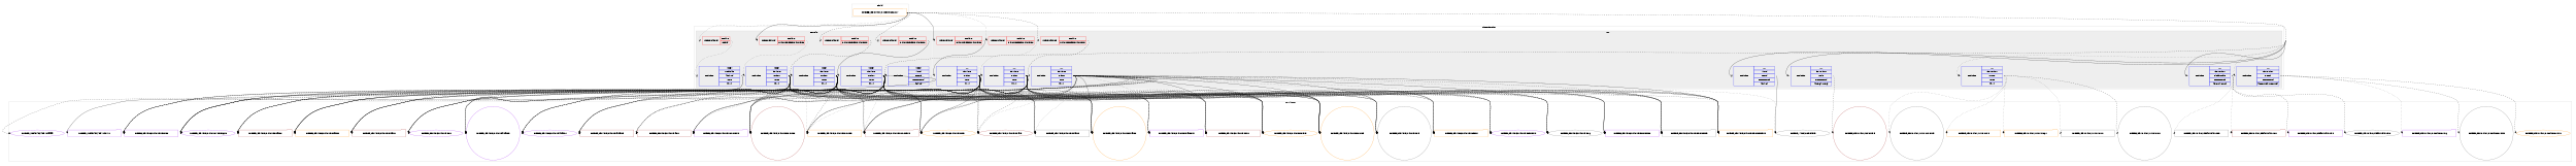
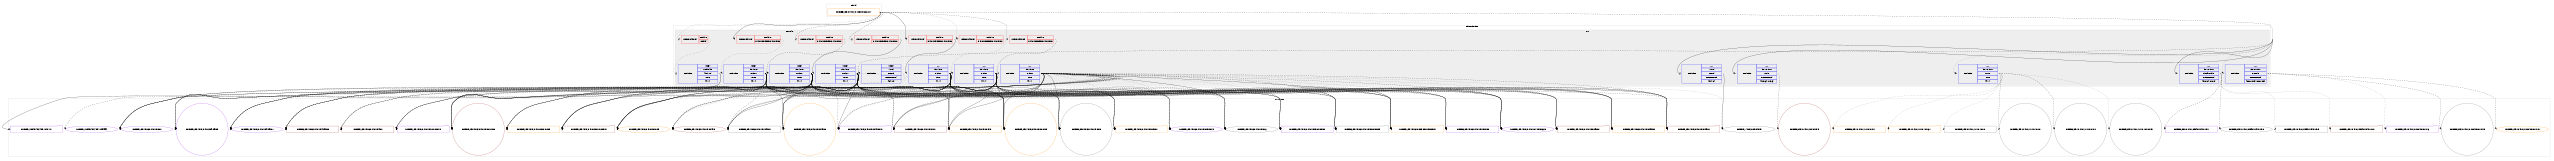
  digraph {
    compound=true
    concentrate=true
    fontname=Helvetica
    fontsize=10
    newrank=true
    rankdir=TB
    ranksep=1.5
    node [color=blue fontname=Helvetica fontsize=10 shape=none]
    edge [arrowhead=normal headport=w style=dotted tailport=e weight=100]
    n1 [color=darkorange label="portage://dev-python/pyopencl-2024.2.7" shape=folder width=4]
    n2 [label=<<TABLE BORDER="0" CELLBORDER="1" CELLSPACING="0" CELLPADDING="4" WIDTH="220"><TR><TD ROWSPAN="6" CELLPADDING="30">pack_dep</TD></TR><TR><TD WIDTH="110">install</TD></TR><TR><TD>media-libs</TD></TR><TR><TD>libglvnd</TD></TR><TR><TD>none</TD></TR><TR><TD>[[],,,,]</TD></TR></TABLE>>]
    n3 [color=red label=<<TABLE BORDER="0" CELLBORDER="1" CELLSPACING="0" CELLPADDING="4"><TR><TD ROWSPAN="3" CELLPADDING="10">use_conditional</TD></TR><TR><TD>positive</TD></TR><TR><TD>opengl</TD></TR></TABLE>>]
    n4 [label=<<TABLE BORDER="0" CELLBORDER="1" CELLSPACING="0" CELLPADDING="4" WIDTH="220"><TR><TD ROWSPAN="6" CELLPADDING="30">pack_dep</TD></TR><TR><TD WIDTH="110">install</TD></TR><TR><TD>dev-lang</TD></TR><TR><TD>python</TD></TR><TR><TD>none</TD></TR><TR><TD>[[],,,,]</TD></TR></TABLE>>]
    n5 [color=red label=<<TABLE BORDER="0" CELLBORDER="1" CELLSPACING="0" CELLPADDING="4"><TR><TD ROWSPAN="3" CELLPADDING="10">use_conditional</TD></TR><TR><TD>positive</TD></TR><TR><TD>python_targets_python3_10</TD></TR></TABLE>>]
    n6 [label=<<TABLE BORDER="0" CELLBORDER="1" CELLSPACING="0" CELLPADDING="4" WIDTH="220"><TR><TD ROWSPAN="6" CELLPADDING="30">pack_dep</TD></TR><TR><TD WIDTH="110">install</TD></TR><TR><TD>dev-lang</TD></TR><TR><TD>python</TD></TR><TR><TD>none</TD></TR><TR><TD>[[],,,,]</TD></TR></TABLE>>]
    n7 [color=red label=<<TABLE BORDER="0" CELLBORDER="1" CELLSPACING="0" CELLPADDING="4"><TR><TD ROWSPAN="3" CELLPADDING="10">use_conditional</TD></TR><TR><TD>positive</TD></TR><TR><TD>python_targets_python3_11</TD></TR></TABLE>>]
    n8 [label=<<TABLE BORDER="0" CELLBORDER="1" CELLSPACING="0" CELLPADDING="4" WIDTH="220"><TR><TD ROWSPAN="6" CELLPADDING="30">pack_dep</TD></TR><TR><TD WIDTH="110">install</TD></TR><TR><TD>dev-lang</TD></TR><TR><TD>python</TD></TR><TR><TD>none</TD></TR><TR><TD>[[],,,,]</TD></TR></TABLE>>]
    n9 [color=red label=<<TABLE BORDER="0" CELLBORDER="1" CELLSPACING="0" CELLPADDING="4"><TR><TD ROWSPAN="3" CELLPADDING="10">use_conditional</TD></TR><TR><TD>positive</TD></TR><TR><TD>python_targets_python3_12</TD></TR></TABLE>>]
    n10 [label=<<TABLE BORDER="0" CELLBORDER="1" CELLSPACING="0" CELLPADDING="4" WIDTH="220"><TR><TD ROWSPAN="6" CELLPADDING="30">pack_dep</TD></TR><TR><TD WIDTH="110">install</TD></TR><TR><TD>virtual</TD></TR><TR><TD>opencl</TD></TR><TR><TD>greaterequal</TD></TR><TR><TD>[[2],,,2]</TD></TR></TABLE>>]
    n11 [label=<<TABLE BORDER="0" CELLBORDER="1" CELLSPACING="0" CELLPADDING="4" WIDTH="220"><TR><TD ROWSPAN="6" CELLPADDING="30">pack_dep</TD></TR><TR><TD WIDTH="110">run</TD></TR><TR><TD>dev-lang</TD></TR><TR><TD>python</TD></TR><TR><TD>none</TD></TR><TR><TD>[[],,,,]</TD></TR></TABLE>>]
    n12 [color=red label=<<TABLE BORDER="0" CELLBORDER="1" CELLSPACING="0" CELLPADDING="4"><TR><TD ROWSPAN="3" CELLPADDING="10">use_conditional</TD></TR><TR><TD>positive</TD></TR><TR><TD>python_targets_python3_10</TD></TR></TABLE>>]
    n13 [label=<<TABLE BORDER="0" CELLBORDER="1" CELLSPACING="0" CELLPADDING="4" WIDTH="220"><TR><TD ROWSPAN="6" CELLPADDING="30">pack_dep</TD></TR><TR><TD WIDTH="110">run</TD></TR><TR><TD>dev-lang</TD></TR><TR><TD>python</TD></TR><TR><TD>none</TD></TR><TR><TD>[[],,,,]</TD></TR></TABLE>>]
    n14 [color=red label=<<TABLE BORDER="0" CELLBORDER="1" CELLSPACING="0" CELLPADDING="4"><TR><TD ROWSPAN="3" CELLPADDING="10">use_conditional</TD></TR><TR><TD>positive</TD></TR><TR><TD>python_targets_python3_11</TD></TR></TABLE>>]
    n15 [label=<<TABLE BORDER="0" CELLBORDER="1" CELLSPACING="0" CELLPADDING="4" WIDTH="220"><TR><TD ROWSPAN="6" CELLPADDING="30">pack_dep</TD></TR><TR><TD WIDTH="110">run</TD></TR><TR><TD>dev-lang</TD></TR><TR><TD>python</TD></TR><TR><TD>none</TD></TR><TR><TD>[[],,,,]</TD></TR></TABLE>>]
    n16 [color=red label=<<TABLE BORDER="0" CELLBORDER="1" CELLSPACING="0" CELLPADDING="4"><TR><TD ROWSPAN="3" CELLPADDING="10">use_conditional</TD></TR><TR><TD>positive</TD></TR><TR><TD>python_targets_python3_12</TD></TR></TABLE>>]
    n17 [label=<<TABLE BORDER="0" CELLBORDER="1" CELLSPACING="0" CELLPADDING="4" WIDTH="220"><TR><TD ROWSPAN="6" CELLPADDING="30">pack_dep</TD></TR><TR><TD WIDTH="110">run</TD></TR><TR><TD>dev-python</TD></TR><TR><TD>mako</TD></TR><TR><TD>greaterequal</TD></TR><TR><TD>[[0,3,6],,,0.3.6]</TD></TR></TABLE>>]
    n18 [label=<<TABLE BORDER="0" CELLBORDER="1" CELLSPACING="0" CELLPADDING="4" WIDTH="220"><TR><TD ROWSPAN="6" CELLPADDING="30">pack_dep</TD></TR><TR><TD WIDTH="110">run</TD></TR><TR><TD>dev-python</TD></TR><TR><TD>numpy</TD></TR><TR><TD>none</TD></TR><TR><TD>[[],,,,]</TD></TR></TABLE>>]
    n19 [label=<<TABLE BORDER="0" CELLBORDER="1" CELLSPACING="0" CELLPADDING="4" WIDTH="220"><TR><TD ROWSPAN="6" CELLPADDING="30">pack_dep</TD></TR><TR><TD WIDTH="110">run</TD></TR><TR><TD>dev-python</TD></TR><TR><TD>platformdirs</TD></TR><TR><TD>greaterequal</TD></TR><TR><TD>[[2,2,0],,,2.2.0]</TD></TR></TABLE>>]
    n20 [label=<<TABLE BORDER="0" CELLBORDER="1" CELLSPACING="0" CELLPADDING="4" WIDTH="220"><TR><TD ROWSPAN="6" CELLPADDING="30">pack_dep</TD></TR><TR><TD WIDTH="110">run</TD></TR><TR><TD>dev-python</TD></TR><TR><TD>pytools</TD></TR><TR><TD>greaterequal</TD></TR><TR><TD>[[2024,1,5],,,2024.1.5]</TD></TR></TABLE>>]
    n21 [label=<<TABLE BORDER="0" CELLBORDER="1" CELLSPACING="0" CELLPADDING="4" WIDTH="220"><TR><TD ROWSPAN="6" CELLPADDING="30">pack_dep</TD></TR><TR><TD WIDTH="110">run</TD></TR><TR><TD>virtual</TD></TR><TR><TD>opencl</TD></TR><TR><TD>greaterequal</TD></TR><TR><TD>[[2],,,2]</TD></TR></TABLE>>]
    n22 [color=purple label="portage://media-libs/libglvnd-9999" shape=ellipse width=4]
    n23 [color=purple label="portage://media-libs/libglvnd-1.7.0" shape=folder width=4]
    n24 [color=purple label="portage://dev-lang/python-3.13.0_rc2" shape=box width=4]
-   n25 [color=darkorange label="portage://dev-lang/python-3.13.0_rc1_p3-r1" shape=folder width=4]
+   n25 [color=darkorange label="portage://dev-lang/none-3.13.0_rc1_p3-r1" shape=folder width=4]
    n26 [color=gray40 label="portage://dev-lang/python-3.13.0_rc1_p3" shape=folder width=4]
    n27 [color=purple label="portage://dev-lang/python-3.13.0_rc1_p2" shape=box width=4]
    n28 [color=gray40 label="portage://dev-lang/python-3.12.6" shape=ellipse width=4]
    n29 [color=purple label="portage://dev-lang/python-3.12.5_p1-r1" shape=ellipse width=4]
    n30 [color=darkorange label="portage://dev-lang/python-3.12.5_p1" shape=folder width=4]
    n31 [color=gray40 label="portage://dev-lang/python-3.12.5" shape=circle width=4]
    n32 [color=darkorange label="portage://dev-lang/python-3.12.4_p3" shape=circle width=4]
-   n33 [color=darkorange label="portage://dev-lang/python-3.12.3-r1" shape=ellipse width=4]
+   n33 [color=darkorange label="portage://dev-lang/python-3.12.3-r1" shape=box width=4]
    n34 [color=brown label="portage://dev-lang/python-3.11.10" shape=box width=4]
    n35 [color=purple label="portage://dev-lang/python-3.11.9_p2-r1" shape=folder width=4]
    n36 [color=darkorange label="portage://dev-lang/python-3.11.9_p2" shape=circle width=4]
    n37 [color=gray40 label="portage://dev-lang/python-3.11.9_p1" shape=box width=4]
    n38 [color=brown label="portage://dev-lang/python-3.11.9-r1" shape=ellipse width=4]
    n39 [color=darkorange label="portage://dev-lang/python-3.10.15" shape=ellipse width=4]
    n40 [color=brown label="portage://dev-lang/python-3.10.14_p3-r1" shape=folder width=4]
    n41 [color=darkorange label="portage://dev-lang/python-3.10.14_p3" shape=box width=4]
    n42 [color=brown label="portage://dev-lang/python-3.10.14_p2" shape=circle width=4]
    n43 [color=purple label="portage://dev-lang/python-3.10.14_p1-r1" shape=folder width=4]
    n44 [color=brown label="portage://dev-lang/python-3.9.20" shape=box width=4]
    n45 [color=brown label="portage://dev-lang/python-3.9.19_p5" shape=box width=4]
    n46 [color=purple label="portage://dev-lang/python-3.9.19_p4" shape=ellipse width=4]
    n47 [color=purple label="portage://dev-lang/python-3.9.19_p3" shape=circle width=4]
    n48 [color=purple label="portage://dev-lang/python-3.8.20" shape=ellipse width=4]
    n49 [color=brown label="portage://dev-lang/python-3.8.19_p4" shape=folder width=4]
    n50 [color=darkorange label="portage://dev-lang/python-3.8.19_p3" shape=box width=4]
    n51 [color=brown label="portage://dev-lang/python-3.8.19_p2" shape=folder width=4]
    n52 [color=purple label="portage://dev-lang/python-2.7.18_p16-r2" shape=ellipse width=4]
    n53 [color=gray40 label="portage://virtual/opencl-3-r3" shape=ellipse width=4]
    n54 [color=brown label="portage://dev-python/mako-1.3.5" shape=circle width=4]
    n55 [color=darkorange label="portage://dev-python/numpy-2.1.1" shape=box width=4]
    n56 [color=gray40 label="portage://dev-python/numpy-2.1.0_rc1" shape=circle width=4]
+   n57 [color=gray40 label="portage://dev-python/numpy-2.1.0" shape=circle width=4]
    n58 [color=gray40 label="portage://dev-python/numpy-2.0.2" shape=circle width=4]
    n59 [color=gray40 label="portage://dev-python/numpy-2.0.0" shape=box width=4]
    n60 [color=darkorange label="portage://dev-python/numpy-1.26.4" shape=folder width=4]
    n61 [color=gray40 label="portage://dev-python/platformdirs-4.3.3" shape=box width=4]
    n62 [color=gray40 label="portage://dev-python/platformdirs-4.3.2" shape=ellipse width=4]
    n63 [color=purple label="portage://dev-python/platformdirs-4.3.1" shape=box width=4]
    n64 [color=brown label="portage://dev-python/platformdirs-4.2.2" shape=folder width=4]
    n65 [color=darkorange label="portage://dev-python/pytools-2024.1.14" shape=ellipse width=4]
    n66 [color=gray40 label="portage://dev-python/pytools-2024.1.13" shape=circle width=4]
    n67 [color=purple label="portage://dev-python/pytools-2024.1.6" shape=folder width=4]
    subgraph cluster_1 {
      color=gray
      label=<<i>ebuild</i>>
      n1
    }
    subgraph cluster_2 {
      color=gray
      label=<<i>dependencies</i>>
      subgraph cluster_3 {
        color=gray
        fillcolor="#eeeeee"
        label=<<i>compile</i>>
        style=filled
        subgraph sub_4 {
          color=gray
          fillcolor="#eeeeee"
          label=<<i>compile</i>>
          style=filled
          n3
          subgraph sub_5 {
            color=gray
            fillcolor="#eeeeee"
            label=<<i>compile</i>>
            style=filled
            n2
          }
        }
        subgraph sub_6 {
          color=gray
          fillcolor="#eeeeee"
          label=<<i>compile</i>>
          style=filled
          n5
          subgraph sub_7 {
            color=gray
            fillcolor="#eeeeee"
            label=<<i>compile</i>>
            style=filled
            n4
          }
        }
        subgraph sub_8 {
          color=gray
          fillcolor="#eeeeee"
          label=<<i>compile</i>>
          style=filled
          n7
          subgraph sub_9 {
            color=gray
            fillcolor="#eeeeee"
            label=<<i>compile</i>>
            style=filled
            n6
          }
        }
        subgraph sub_10 {
          color=gray
          fillcolor="#eeeeee"
          label=<<i>compile</i>>
          style=filled
          n9
          subgraph sub_11 {
            color=gray
            fillcolor="#eeeeee"
            label=<<i>compile</i>>
            style=filled
            n8
          }
        }
        subgraph sub_12 {
          color=gray
          fillcolor="#eeeeee"
          label=<<i>compile</i>>
          style=filled
          n10
        }
      }
      subgraph cluster_13 {
        color=gray
        fillcolor="#eeeeee"
        label=<<i>compile and run</i>>
        style=filled
      }
      subgraph cluster_14 {
        color=gray
        fillcolor="#eeeeee"
        label=<<i>run</i>>
        style=filled
        subgraph sub_15 {
          color=gray
          fillcolor="#eeeeee"
          label=<<i>run</i>>
          style=filled
          n12
          subgraph sub_16 {
            color=gray
            fillcolor="#eeeeee"
            label=<<i>run</i>>
            style=filled
            n11
          }
        }
        subgraph sub_17 {
          color=gray
          fillcolor="#eeeeee"
          label=<<i>run</i>>
          style=filled
          n14
          subgraph sub_18 {
            color=gray
            fillcolor="#eeeeee"
            label=<<i>run</i>>
            style=filled
            n13
          }
        }
        subgraph sub_19 {
          color=gray
          fillcolor="#eeeeee"
          label=<<i>run</i>>
          style=filled
          n16
          subgraph sub_20 {
            color=gray
            fillcolor="#eeeeee"
            label=<<i>run</i>>
            style=filled
            n15
          }
        }
        subgraph sub_21 {
          color=gray
          fillcolor="#eeeeee"
          label=<<i>run</i>>
          style=filled
          n17
        }
        subgraph sub_22 {
          color=gray
          fillcolor="#eeeeee"
          label=<<i>run</i>>
          style=filled
          n18
        }
        subgraph sub_23 {
          color=gray
          fillcolor="#eeeeee"
          label=<<i>run</i>>
          style=filled
          n19
        }
        subgraph sub_24 {
          color=gray
          fillcolor="#eeeeee"
          label=<<i>run</i>>
          style=filled
          n20
        }
        subgraph sub_25 {
          color=gray
          fillcolor="#eeeeee"
          label=<<i>run</i>>
          style=filled
          n21
        }
      }
    }
    subgraph cluster_26 {
      color=gray
      label=<<i>candidates</i>>
      rank=same
      subgraph sub_27 {
        color=black
        label=<<i>candidates</i>>
        nodesep=1
        rank=same
        n22
        n23
      }
      subgraph sub_28 {
        color=black
        label=<<i>candidates</i>>
        nodesep=1
        rank=same
        n24
        n25
        n26
        n27
        n28
        n29
        n30
        n31
        n32
        n33
        n34
        n35
        n36
        n37
        n38
        n39
        n40
        n41
        n42
        n43
        n44
        n45
        n46
        n47
        n48
        n49
        n50
        n51
        n52
      }
      subgraph sub_29 {
        color=black
        label=<<i>candidates</i>>
        nodesep=1
        rank=same
        n24
        n25
        n26
        n27
        n28
        n29
        n30
        n31
        n32
        n33
        n34
        n35
        n36
        n37
        n38
        n39
        n40
        n41
        n42
        n43
        n44
        n45
        n46
        n47
        n48
        n49
        n50
        n51
        n52
      }
      subgraph sub_30 {
        color=black
        label=<<i>candidates</i>>
        nodesep=1
        rank=same
        n24
        n25
        n26
        n27
        n28
        n29
        n30
        n31
        n32
        n33
        n34
        n35
        n36
        n37
        n38
        n39
        n40
        n41
        n42
        n43
        n44
        n45
        n46
        n47
        n48
        n49
        n50
        n51
        n52
      }
      subgraph sub_31 {
        color=black
        label=<<i>candidates</i>>
        nodesep=1
        rank=same
        n53
      }
      subgraph sub_32 {
        color=black
        label=<<i>candidates</i>>
        nodesep=1
        rank=same
        n24
        n25
        n26
        n27
        n28
        n29
        n30
        n31
        n32
        n33
        n34
        n35
        n36
        n37
        n38
        n39
        n40
        n41
        n42
        n43
        n44
        n45
        n46
        n47
        n48
        n49
        n50
        n51
        n52
      }
      subgraph sub_33 {
        color=black
        label=<<i>candidates</i>>
        nodesep=1
        rank=same
        n24
        n25
        n26
        n27
        n28
        n29
        n30
        n31
        n32
        n33
        n34
        n35
        n36
        n37
        n38
        n39
        n40
        n41
        n42
        n43
        n44
        n45
        n46
        n47
        n48
        n49
        n50
        n51
        n52
      }
      subgraph sub_34 {
        color=black
        label=<<i>candidates</i>>
        nodesep=1
        rank=same
        n24
        n25
        n26
        n27
        n28
        n29
        n30
        n31
        n32
        n33
        n34
        n35
        n36
        n37
        n38
        n39
        n40
        n41
        n42
        n43
        n44
        n45
        n46
        n47
        n48
        n49
        n50
        n51
        n52
      }
      subgraph sub_35 {
        color=black
        label=<<i>candidates</i>>
        nodesep=1
        rank=same
        n54
      }
      subgraph sub_36 {
        color=black
        label=<<i>candidates</i>>
        nodesep=1
        rank=same
        n55
        n56
+       n57
        n58
        n59
        n60
      }
      subgraph sub_37 {
        color=black
        label=<<i>candidates</i>>
        nodesep=1
        rank=same
        n61
        n62
        n63
        n64
      }
      subgraph sub_38 {
        color=black
        label=<<i>candidates</i>>
        nodesep=1
        rank=same
        n65
        n66
        n67
      }
      subgraph sub_39 {
        color=black
        label=<<i>candidates</i>>
        nodesep=1
        rank=same
        n53
      }
    }
    n1 -> n3 [arrowhead=tee weight=20]
    n1 -> n5 [arrowhead=tee style=dashed weight=20]
    n1 -> n7 [arrowhead=tee style=dashed weight=20]
    n1 -> n9 [arrowhead=diamond style=solid weight=20]
    n1 -> n10 [arrowhead=diamond style=dashed weight=20]
    n1 -> n12 [arrowhead=diamond style=solid weight=20]
    n1 -> n14 [arrowhead=tee style=dashed weight=20]
    n1 -> n16 [arrowhead=diamond weight=20]
    n1 -> n17 [style=solid weight=20]
    n1 -> n18 [arrowhead=diamond weight=20]
    n1 -> n19 [style=solid weight=20]
    n1 -> n20 [weight=20]
    n1 -> n21 [arrowhead=tee style=solid weight=20]
    n2 -> n22 [arrowhead=diamond style=dashed]
    n2 -> n23 [arrowhead=diamond style=solid]
    n3 -> n2 [arrowhead=tee weight=20]
    n4 -> n24 [arrowhead=diamond style=solid]
    n4 -> n25 [style=solid]
    n4 -> n26 [arrowhead=diamond]
    n4 -> n27 [arrowhead=tee]
    n4 -> n28 [arrowhead=diamond style=dashed]
    n4 -> n29 [arrowhead=tee style=solid]
    n4 -> n30 [arrowhead=tee]
    n4 -> n31 [arrowhead=tee style=solid]
    n4 -> n32 [style=solid]
    n4 -> n33 [style=dashed]
    n4 -> n34 [arrowhead=tee style=dashed]
    n4 -> n35 [arrowhead=diamond style=solid]
    n4 -> n36 [arrowhead=tee style=solid]
    n4 -> n37 [arrowhead=tee style=dashed]
    n4 -> n38 [arrowhead=diamond]
    n4 -> n39 [arrowhead=tee style=solid]
    n4 -> n40 [arrowhead=diamond]
    n4 -> n41
    n4 -> n42 [style=solid]
    n4 -> n43 [style=dashed]
    n4 -> n44 [arrowhead=tee]
    n4 -> n45 [arrowhead=tee]
    n4 -> n46 [style=solid]
    n4 -> n47 [arrowhead=diamond style=solid]
    n4 -> n48 [style=solid]
    n4 -> n49 [arrowhead=diamond style=dashed]
    n4 -> n50 [arrowhead=diamond style=solid]
    n4 -> n51 [style=dashed]
    n4 -> n52 [arrowhead=tee]
    n5 -> n4 [style=solid weight=20]
    n6 -> n24 [arrowhead=tee style=dashed]
    n6 -> n25 [arrowhead=diamond]
    n6 -> n26 [arrowhead=diamond style=dashed]
    n6 -> n27 [arrowhead=diamond style=solid]
    n6 -> n28 [arrowhead=diamond style=dashed]
    n6 -> n29
    n6 -> n30 [arrowhead=tee]
    n6 -> n31 [arrowhead=diamond style=dashed]
    n6 -> n32 [style=solid]
    n6 -> n33 [arrowhead=tee style=dashed]
    n6 -> n34 [arrowhead=tee style=dashed]
    n6 -> n35
    n6 -> n36 [style=dashed]
    n6 -> n37 [style=solid]
    n6 -> n38 [arrowhead=diamond]
    n6 -> n39 [style=solid]
    n6 -> n40 [style=solid]
    n6 -> n41 [arrowhead=diamond style=dashed]
    n6 -> n42 [style=solid]
    n6 -> n43
    n6 -> n44 [arrowhead=tee]
    n6 -> n45 [style=solid]
    n6 -> n46 [arrowhead=tee style=dashed]
    n6 -> n47 [arrowhead=diamond]
    n6 -> n48
    n6 -> n49 [arrowhead=diamond style=solid]
    n6 -> n50 [style=solid]
    n6 -> n51 [arrowhead=diamond style=dashed]
    n6 -> n52 [style=solid]
    n7 -> n6 [arrowhead=diamond style=dashed weight=20]
    n8 -> n24 [arrowhead=diamond style=dashed]
    n8 -> n25 [arrowhead=diamond style=dashed]
    n8 -> n26 [arrowhead=tee style=solid]
    n8 -> n27 [arrowhead=diamond style=solid]
    n8 -> n28 [arrowhead=diamond style=dashed]
    n8 -> n29
    n8 -> n30 [arrowhead=diamond]
    n8 -> n31 [arrowhead=tee]
    n8 -> n32 [arrowhead=tee style=solid]
    n8 -> n33 [style=solid]
    n8 -> n34 [arrowhead=tee]
    n8 -> n35 [arrowhead=diamond]
    n8 -> n36 [style=solid]
    n8 -> n37 [arrowhead=diamond style=dashed]
    n8 -> n38
    n8 -> n39 [style=dashed]
    n8 -> n40
    n8 -> n41 [arrowhead=tee]
    n8 -> n42 [arrowhead=diamond]
    n8 -> n43
    n8 -> n44 [arrowhead=tee]
    n8 -> n45 [arrowhead=tee style=dashed]
    n8 -> n46 [arrowhead=diamond style=dashed]
    n8 -> n47 [arrowhead=tee]
    n8 -> n48 [arrowhead=tee style=dashed]
    n8 -> n49 [style=dashed]
    n8 -> n50 [arrowhead=tee]
    n8 -> n51 [style=dashed]
    n8 -> n52 [arrowhead=diamond style=solid]
    n9 -> n8 [weight=20]
    n10 -> n53 [arrowhead=diamond]
    n11 -> n24 [arrowhead=diamond]
    n11 -> n25 [arrowhead=diamond style=dashed]
    n11 -> n26 [arrowhead=tee style=solid]
    n11 -> n27 [arrowhead=tee]
    n11 -> n28 [arrowhead=tee]
    n11 -> n29 [arrowhead=tee style=dashed]
    n11 -> n30 [arrowhead=diamond style=solid]
    n11 -> n31 [style=dashed]
    n11 -> n32 [arrowhead=diamond style=solid]
    n11 -> n33 [style=solid]
    n11 -> n34 [arrowhead=diamond]
    n11 -> n35 [arrowhead=diamond]
    n11 -> n36 [arrowhead=diamond]
    n11 -> n37 [arrowhead=tee]
    n11 -> n38 [arrowhead=diamond style=dashed]
    n11 -> n39 [arrowhead=diamond style=solid]
    n11 -> n40 [style=dashed]
    n11 -> n41 [arrowhead=tee style=solid]
    n11 -> n42 [arrowhead=tee]
    n11 -> n43 [arrowhead=tee]
    n11 -> n44 [arrowhead=tee]
    n11 -> n45 [style=dashed]
    n11 -> n46 [arrowhead=tee]
    n11 -> n47
    n11 -> n48 [style=solid]
    n11 -> n49
    n11 -> n50 [style=solid]
    n11 -> n51 [arrowhead=diamond style=solid]
    n11 -> n52 [arrowhead=diamond style=solid]
    n12 -> n11 [style=solid weight=20]
    n13 -> n24
    n13 -> n25 [style=solid]
    n13 -> n26 [style=dashed]
    n13 -> n27
    n13 -> n28 [style=solid]
    n13 -> n29 [arrowhead=tee]
    n13 -> n30
    n13 -> n31 [arrowhead=diamond style=solid]
    n13 -> n32 [arrowhead=tee style=solid]
    n13 -> n33 [arrowhead=diamond style=solid]
    n13 -> n34 [arrowhead=tee style=solid]
    n13 -> n35 [arrowhead=diamond]
    n13 -> n36 [arrowhead=diamond style=solid]
    n13 -> n37
    n13 -> n38 [arrowhead=tee]
    n13 -> n39 [style=dashed]
    n13 -> n40 [arrowhead=tee style=solid]
    n13 -> n41 [style=dashed]
    n13 -> n42 [arrowhead=diamond style=dashed]
    n13 -> n43 [style=solid]
    n13 -> n44 [style=dashed]
    n13 -> n45 [arrowhead=diamond style=dashed]
    n13 -> n46
    n13 -> n47 [arrowhead=diamond]
    n13 -> n48 [arrowhead=diamond]
    n13 -> n49 [style=dashed]
    n13 -> n50 [arrowhead=diamond]
    n13 -> n51 [arrowhead=tee]
    n13 -> n52 [style=dashed]
    n14 -> n13 [arrowhead=tee style=dashed weight=20]
    n15 -> n24 [style=dashed]
    n15 -> n25 [arrowhead=diamond style=solid]
    n15 -> n26 [style=dashed]
    n15 -> n27
    n15 -> n28
    n15 -> n29 [arrowhead=diamond style=dashed]
    n15 -> n30 [style=solid]
    n15 -> n31 [arrowhead=tee]
    n15 -> n32 [style=solid]
    n15 -> n33 [arrowhead=tee style=solid]
    n15 -> n34 [arrowhead=diamond style=solid]
    n15 -> n35 [arrowhead=diamond style=dashed]
    n15 -> n36
    n15 -> n37 [arrowhead=diamond style=dashed]
    n15 -> n38 [style=dashed]
    n15 -> n39 [arrowhead=tee style=solid]
    n15 -> n40 [arrowhead=diamond style=solid]
    n15 -> n41
    n15 -> n42 [style=solid]
    n15 -> n43 [arrowhead=tee]
    n15 -> n44 [arrowhead=tee]
    n15 -> n45 [arrowhead=tee]
    n15 -> n46 [style=dashed]
    n15 -> n47 [arrowhead=tee style=dashed]
    n15 -> n48 [style=dashed]
    n15 -> n49 [style=solid]
    n15 -> n50 [arrowhead=diamond]
    n15 -> n51 [style=dashed]
    n15 -> n52 [arrowhead=diamond style=dashed]
    n16 -> n15 [arrowhead=diamond weight=20]
    n17 -> n54 [arrowhead=diamond style=dashed]
    n18 -> n55 [arrowhead=diamond]
    n18 -> n56
+   n18 -> n57 [arrowhead=diamond style=dashed]
    n18 -> n58 [arrowhead=tee style=dashed]
    n18 -> n59 [arrowhead=tee]
    n18 -> n60 [arrowhead=diamond]
    n19 -> n61 [arrowhead=tee]
    n19 -> n62 [arrowhead=diamond style=dashed]
    n19 -> n63 [arrowhead=diamond style=dashed]
    n19 -> n64 [arrowhead=diamond]
    n20 -> n65 [style=dashed]
    n20 -> n66 [style=dashed]
    n20 -> n67 [arrowhead=diamond]
    n21 -> n53 [style=solid]
  }
